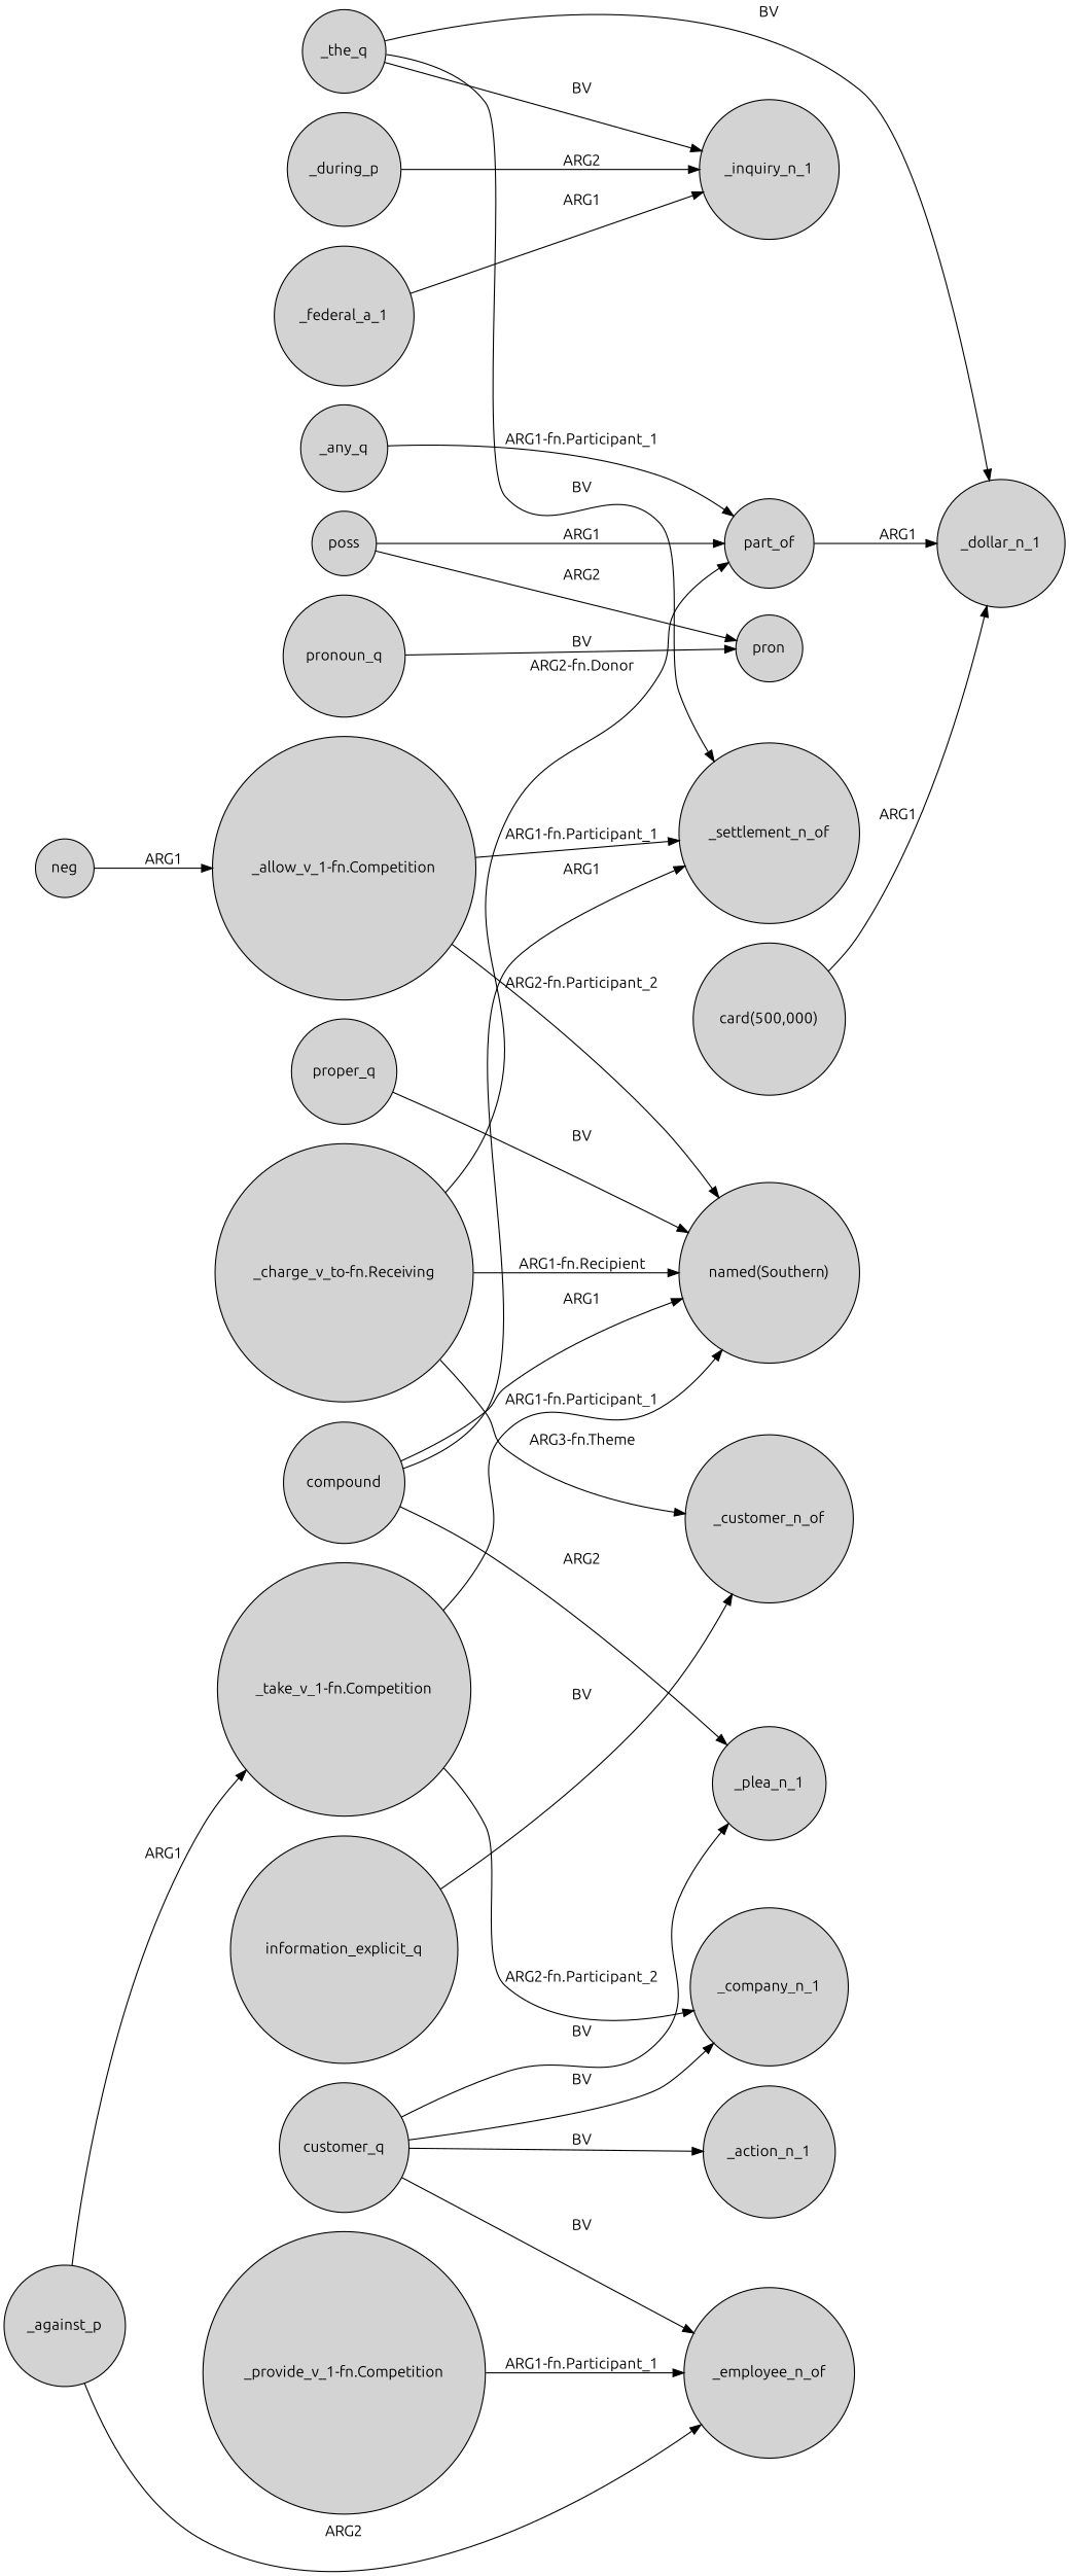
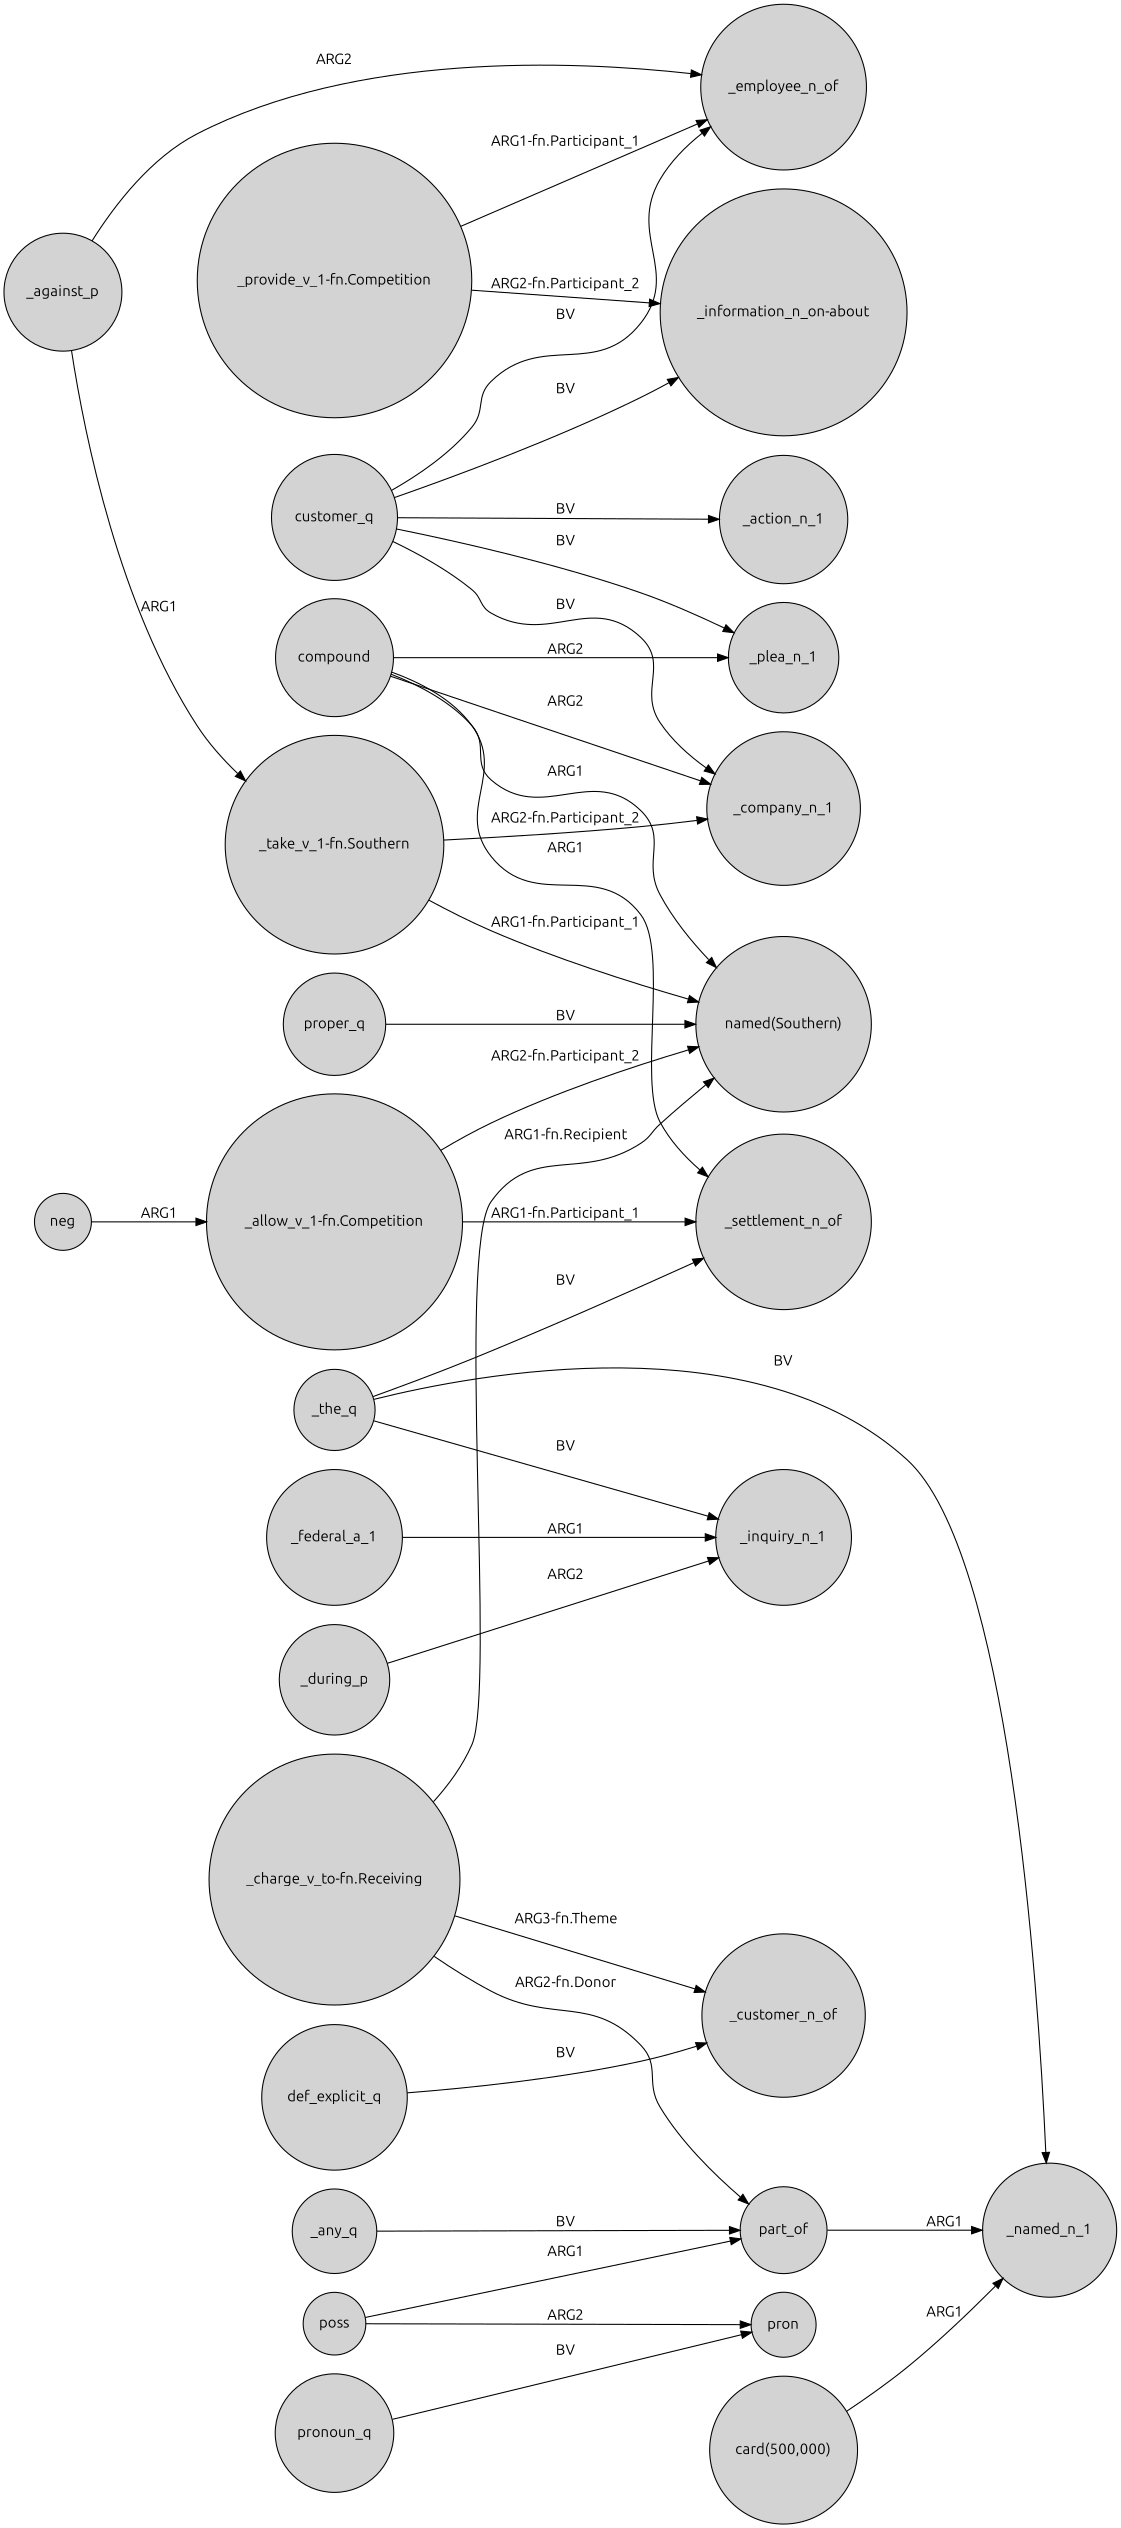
  digraph {
    fontname=Ubuntu
    rankdir=LR
    node [fontname=Ubuntu shape=circle style=filled]
    edge [fontname=Ubuntu]
    n1 [label=customer_q]
    _plea_n_1
+   "_information_n_on-about"
    _company_n_1
    _employee_n_of
    _action_n_1
    _the_q
    _inquiry_n_1
    _settlement_n_of
-   _dollar_n_1
+   _dollar_n_1 [label=_named_n_1]
    "_allow_v_1-fn.Competition"
    "named(Southern)"
    neg
    "_provide_v_1-fn.Competition"
    _any_q
    part_of
    compound
    _federal_a_1
-   "_take_v_1-fn.Competition"
+   "_take_v_1-fn.Competition" [label="_take_v_1-fn.Southern"]
    _against_p
    pronoun_q
    pron
    poss
    "_charge_v_to-fn.Receiving"
    _customer_n_of
    "card(500,000)"
    _during_p
    proper_q
-   def_explicit_q [label=information_explicit_q]
+   def_explicit_q
    n1 -> _plea_n_1 [label=BV]
+   n1 -> "_information_n_on-about" [label=BV]
    n1 -> _company_n_1 [label=BV]
    n1 -> _employee_n_of [label=BV]
    n1 -> _action_n_1 [label=BV]
    _the_q -> _inquiry_n_1 [label=BV]
    _the_q -> _settlement_n_of [label=BV]
    _the_q -> _dollar_n_1 [label=BV]
    "_allow_v_1-fn.Competition" -> _settlement_n_of [label="ARG1-fn.Participant_1"]
    "_allow_v_1-fn.Competition" -> "named(Southern)" [label="ARG2-fn.Participant_2"]
    neg -> "_allow_v_1-fn.Competition" [label=ARG1]
+   "_provide_v_1-fn.Competition" -> "_information_n_on-about" [label="ARG2-fn.Participant_2"]
    "_provide_v_1-fn.Competition" -> _employee_n_of [label="ARG1-fn.Participant_1"]
-   _any_q -> part_of [label="ARG1-fn.Participant_1"]
+   _any_q -> part_of [label=BV]
    part_of -> _dollar_n_1 [label=ARG1]
    compound -> _plea_n_1 [label=ARG2]
+   compound -> _company_n_1 [label=ARG2]
    compound -> _settlement_n_of [label=ARG1]
    compound -> "named(Southern)" [label=ARG1]
    _federal_a_1 -> _inquiry_n_1 [label=ARG1]
    "_take_v_1-fn.Competition" -> _company_n_1 [label="ARG2-fn.Participant_2"]
    "_take_v_1-fn.Competition" -> "named(Southern)" [label="ARG1-fn.Participant_1"]
    _against_p -> _employee_n_of [label=ARG2]
    _against_p -> "_take_v_1-fn.Competition" [label=ARG1]
    pronoun_q -> pron [label=BV]
    poss -> part_of [label=ARG1]
    poss -> pron [label=ARG2]
    "_charge_v_to-fn.Receiving" -> "named(Southern)" [label="ARG1-fn.Recipient"]
    "_charge_v_to-fn.Receiving" -> part_of [label="ARG2-fn.Donor"]
    "_charge_v_to-fn.Receiving" -> _customer_n_of [label="ARG3-fn.Theme"]
    "card(500,000)" -> _dollar_n_1 [label=ARG1]
    _during_p -> _inquiry_n_1 [label=ARG2]
    proper_q -> "named(Southern)" [label=BV]
    def_explicit_q -> _customer_n_of [label=BV]
  }
